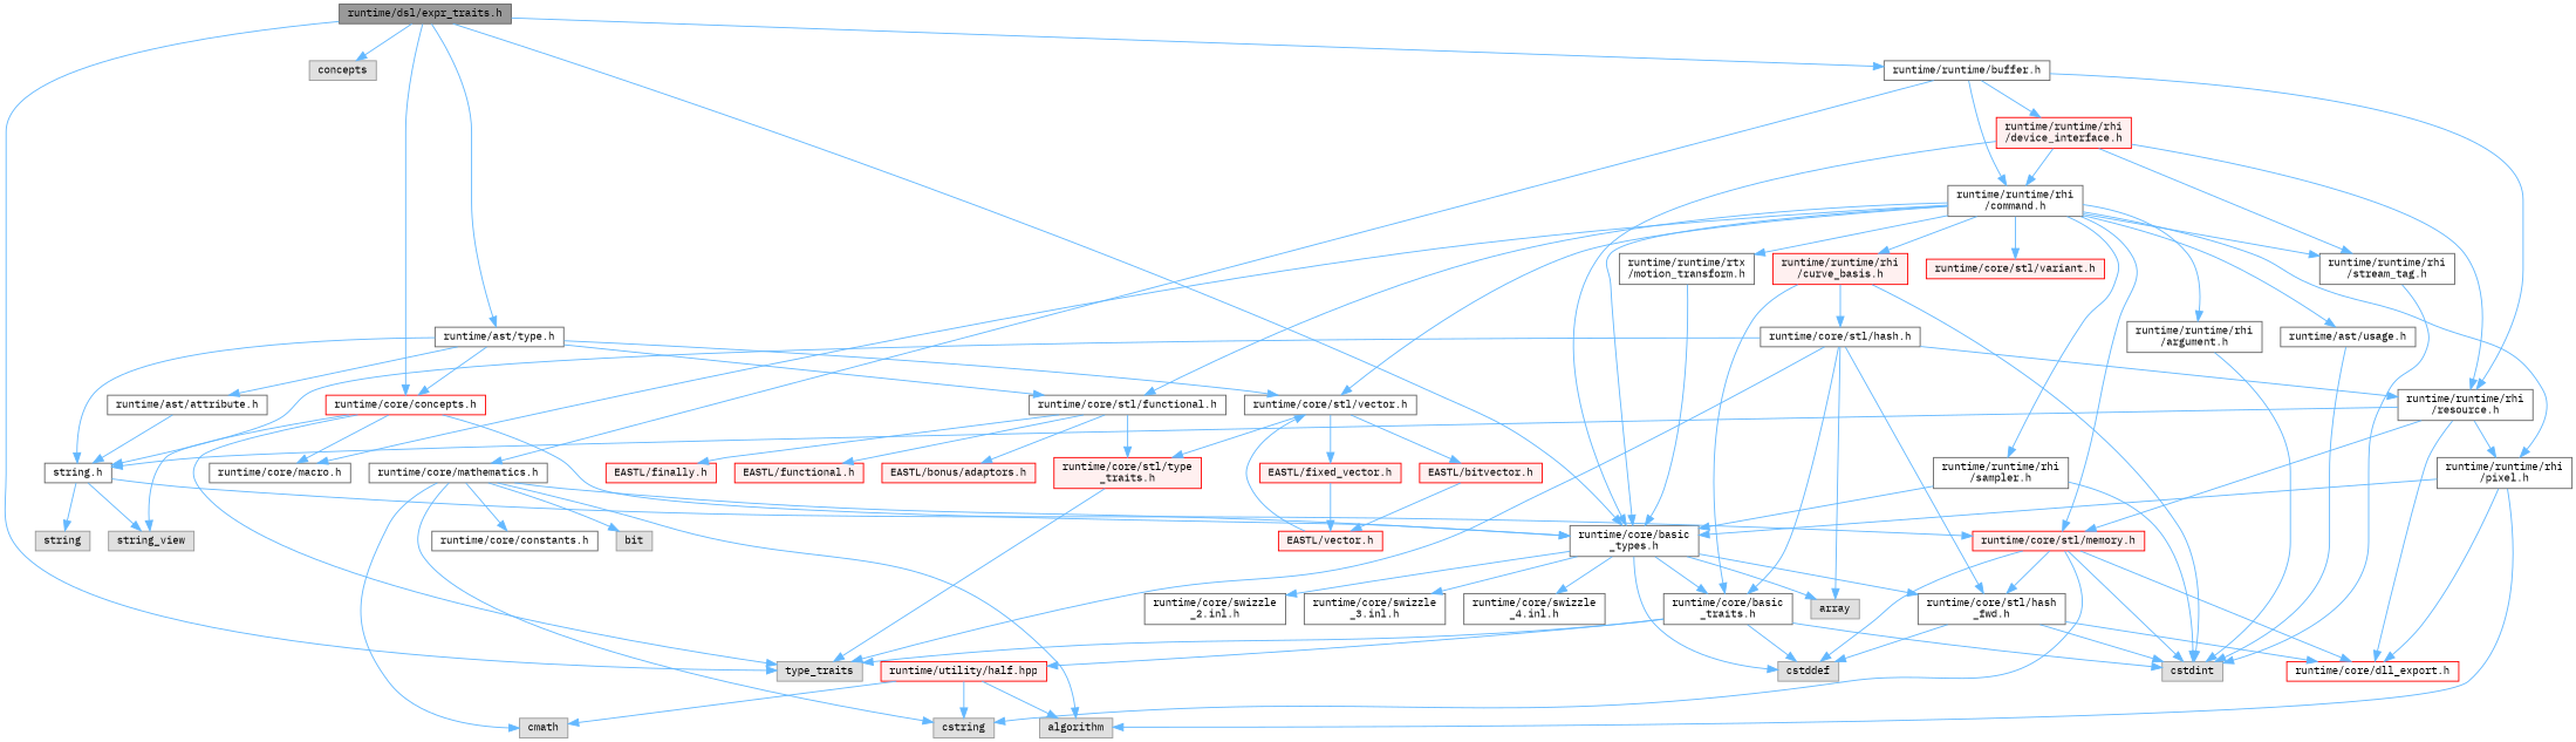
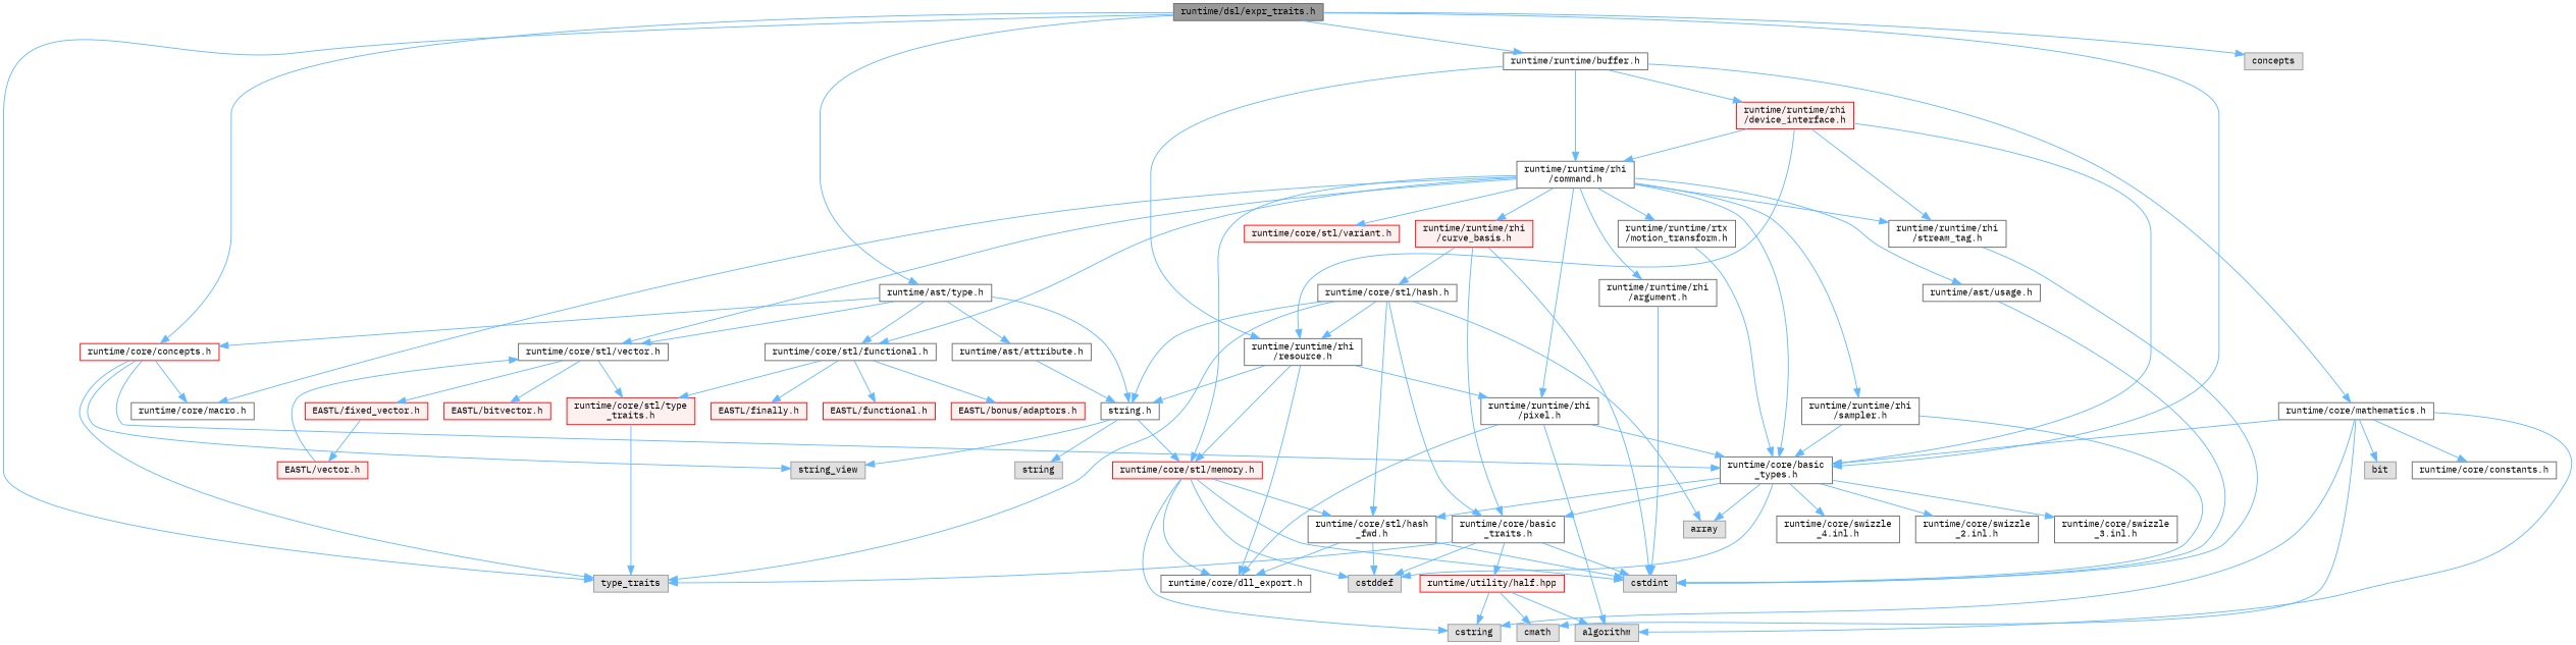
  digraph {
    fontname="IBM Plex Mono"
    node [color=grey40 fillcolor=white fontname="IBM Plex Mono" fontsize=10 shape=box style=filled]
    edge [color=steelblue1 fontname="IBM Plex Mono" fontsize=10 labelfontname=Helvetica labelfontsize=10 style=solid]
    n1 [color=gray40 fillcolor=grey60 fontcolor=black height=0.2 label="runtime/dsl/expr_traits.h" width=0.4]
    n2 [color=grey60 fillcolor="#E0E0E0" height=0.2 label=type_traits width=0.4]
    n3 [color=grey60 fillcolor="#E0E0E0" height=0.2 label=concepts width=0.4]
    n4 [height=0.2 label="runtime/core/basic\l_types.h" width=0.4]
    n5 [color=red height=0.2 label="runtime/core/concepts.h" width=0.4]
    n6 [height=0.2 label="runtime/ast/type.h" width=0.4]
    n7 [height=0.2 label="runtime/runtime/buffer.h" width=0.4]
    n8 [color=grey60 fillcolor="#E0E0E0" height=0.2 label=cstddef width=0.4]
    n9 [color=grey60 fillcolor="#E0E0E0" height=0.2 label=array width=0.4]
    n10 [height=0.2 label="runtime/core/stl/hash\l_fwd.h" width=0.4]
    n11 [height=0.2 label="runtime/core/basic\l_traits.h" width=0.4]
    n12 [height=0.2 label="runtime/core/swizzle\l_2.inl.h" width=0.4]
    n13 [height=0.2 label="runtime/core/swizzle\l_3.inl.h" width=0.4]
    n14 [height=0.2 label="runtime/core/swizzle\l_4.inl.h" width=0.4]
    n15 [color=grey60 fillcolor="#E0E0E0" height=0.2 label=string_view width=0.4]
    n16 [height=0.2 label="runtime/core/macro.h" width=0.4]
    n17 [height=0.2 label="runtime/core/stl/vector.h" width=0.4]
    n18 [height=0.2 label="string.h" width=0.4]
    n19 [height=0.2 label="runtime/core/stl/functional.h" width=0.4]
    n20 [height=0.2 label="runtime/ast/attribute.h" width=0.4]
    n21 [height=0.2 label="runtime/core/mathematics.h" width=0.4]
    n22 [height=0.2 label="runtime/runtime/rhi\l/command.h" width=0.4]
    n23 [height=0.2 label="runtime/runtime/rhi\l/resource.h" width=0.4]
    n24 [color=red fillcolor="#FFF0F0" height=0.2 label="runtime/runtime/rhi\l/device_interface.h" width=0.4]
    n25 [color=grey60 fillcolor="#E0E0E0" height=0.2 label=cstdint width=0.4]
-   n26 [color=red height=0.2 label="runtime/core/dll_export.h" width=0.4]
+   n26 [height=0.2 label="runtime/core/dll_export.h" width=0.4]
    n27 [color=red fillcolor="#FFF0F0" height=0.2 label="runtime/utility/half.hpp" width=0.4]
    n28 [color=grey60 fillcolor="#E0E0E0" height=0.2 label=algorithm width=0.4]
    n29 [color=grey60 fillcolor="#E0E0E0" height=0.2 label=cmath width=0.4]
    n30 [color=grey60 fillcolor="#E0E0E0" height=0.2 label=cstring width=0.4]
    n31 [color=red fillcolor="#FFF0F0" height=0.2 label="EASTL/fixed_vector.h" width=0.4]
    n32 [color=red fillcolor="#FFF0F0" height=0.2 label="EASTL/bitvector.h" width=0.4]
    n33 [color=red fillcolor="#FFF0F0" height=0.2 label="runtime/core/stl/type\l_traits.h" width=0.4]
    n34 [color=grey60 fillcolor="#E0E0E0" height=0.2 label=string width=0.4]
    n35 [color=red fillcolor="#FFF0F0" height=0.2 label="runtime/core/stl/memory.h" width=0.4]
    n36 [color=red fillcolor="#FFF0F0" height=0.2 label="EASTL/finally.h" width=0.4]
    n37 [color=red fillcolor="#FFF0F0" height=0.2 label="EASTL/functional.h" width=0.4]
    n38 [color=red fillcolor="#FFF0F0" height=0.2 label="EASTL/bonus/adaptors.h" width=0.4]
    n39 [color=red fillcolor="#FFF0F0" height=0.2 label="EASTL/vector.h" width=0.4]
    n40 [color=grey60 fillcolor="#E0E0E0" height=0.2 label=bit width=0.4]
    n41 [height=0.2 label="runtime/core/constants.h" width=0.4]
    n42 [color=red fillcolor="#FFF0F0" height=0.2 label="runtime/core/stl/variant.h" width=0.4]
    n43 [height=0.2 label="runtime/ast/usage.h" width=0.4]
    n44 [height=0.2 label="runtime/runtime/rhi\l/pixel.h" width=0.4]
    n45 [height=0.2 label="runtime/runtime/rhi\l/stream_tag.h" width=0.4]
    n46 [height=0.2 label="runtime/runtime/rhi\l/sampler.h" width=0.4]
    n47 [height=0.2 label="runtime/runtime/rhi\l/argument.h" width=0.4]
    n48 [color=red fillcolor="#FFF0F0" height=0.2 label="runtime/runtime/rhi\l/curve_basis.h" width=0.4]
    n49 [height=0.2 label="runtime/runtime/rtx\l/motion_transform.h" width=0.4]
    n50 [height=0.2 label="runtime/core/stl/hash.h" width=0.4]
    n1 -> n2
    n1 -> n3
    n1 -> n4
    n1 -> n5
    n1 -> n6
    n1 -> n7
    n4 -> n8
    n4 -> n9
    n4 -> n10
    n4 -> n11
    n4 -> n12
    n4 -> n13
    n4 -> n14
    n5 -> n2
    n5 -> n4
    n5 -> n15
    n5 -> n16
    n6 -> n5
    n6 -> n17
    n6 -> n18
    n6 -> n19
    n6 -> n20
    n7 -> n21
    n7 -> n22
    n7 -> n23
    n7 -> n24
    n10 -> n8
    n10 -> n25
    n10 -> n26
    n11 -> n2
    n11 -> n8
    n11 -> n25
    n11 -> n27
    n17 -> n31
    n17 -> n32
    n17 -> n33
    n18 -> n15
    n18 -> n34
    n18 -> n35
    n19 -> n33
    n19 -> n36
    n19 -> n37
    n19 -> n38
    n20 -> n18
    n21 -> n4
    n21 -> n28
    n21 -> n29
    n21 -> n30
    n21 -> n40
    n21 -> n41
    n22 -> n4
    n22 -> n16
    n22 -> n17
    n22 -> n19
    n22 -> n35
    n22 -> n42
    n22 -> n43
    n22 -> n44
    n22 -> n45
    n22 -> n46
    n22 -> n47
    n22 -> n48
    n22 -> n49
    n23 -> n18
    n23 -> n26
    n23 -> n35
    n23 -> n44
    n24 -> n4
    n24 -> n22
    n24 -> n23
    n24 -> n45
    n27 -> n28
    n27 -> n29
    n27 -> n30
    n31 -> n39
-   n32 -> n39
    n33 -> n2
    n35 -> n8
    n35 -> n10
    n35 -> n25
    n35 -> n26
    n35 -> n30
    n39 -> n17
    n43 -> n25
    n44 -> n4
    n44 -> n26
    n44 -> n28
    n45 -> n25
    n46 -> n4
    n46 -> n25
    n47 -> n25
    n48 -> n11
    n48 -> n25
    n48 -> n50
    n49 -> n4
    n50 -> n2
    n50 -> n9
    n50 -> n10
    n50 -> n11
    n50 -> n18
    n50 -> n23
  }
